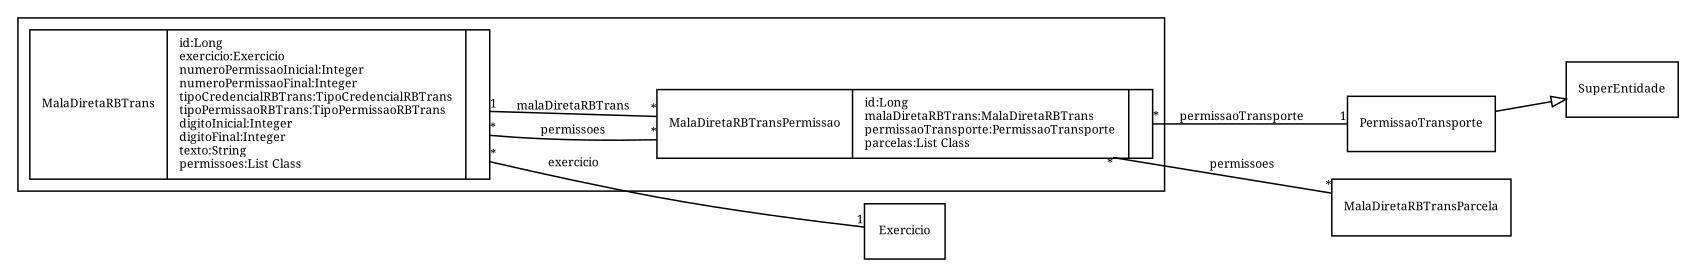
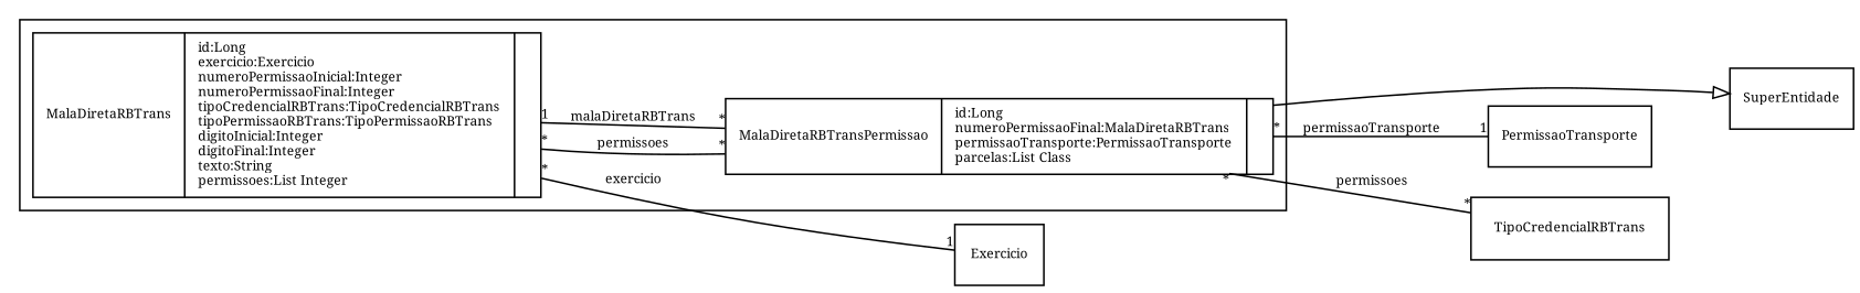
  digraph {
    fontname="Noto Serif"
    fontsize=8
    rankdir=LR
    node [fontname="Noto Serif" fontsize=8 shape=record]
    edge [arrowhead=none fontname="Noto Serif" fontsize=8 headlabel=1 taillabel="*"]
-   n1 [label="{MalaDiretaRBTrans|id:Long\lexercicio:Exercicio\lnumeroPermissaoInicial:Integer\lnumeroPermissaoFinal:Integer\ltipoCredencialRBTrans:TipoCredencialRBTrans\ltipoPermissaoRBTrans:TipoPermissaoRBTrans\ldigitoInicial:Integer\ldigitoFinal:Integer\ltexto:String\lpermissoes:List Class\l|\l}"]
-   n2 [label="{MalaDiretaRBTransPermissao|id:Long\lmalaDiretaRBTrans:MalaDiretaRBTrans\lpermissaoTransporte:PermissaoTransporte\lparcelas:List Class\l|\l}"]
+   n1 [label="{MalaDiretaRBTrans|id:Long\lexercicio:Exercicio\lnumeroPermissaoInicial:Integer\lnumeroPermissaoFinal:Integer\ltipoCredencialRBTrans:TipoCredencialRBTrans\ltipoPermissaoRBTrans:TipoPermissaoRBTrans\ldigitoInicial:Integer\ldigitoFinal:Integer\ltexto:String\lpermissoes:List Integer\l|\l}"]
+   n2 [label="{MalaDiretaRBTransPermissao|id:Long\lnumeroPermissaoFinal:MalaDiretaRBTrans\lpermissaoTransporte:PermissaoTransporte\lparcelas:List Class\l|\l}"]
    Exercicio
    SuperEntidade
    PermissaoTransporte
-   MalaDiretaRBTransParcela
+   MalaDiretaRBTransParcela [label=TipoCredencialRBTrans]
    subgraph cluster_1 {
      n1
      n2
    }
    n1 -> n2 [headlabel="*" label=permissoes]
    n1 -> Exercicio [label=exercicio]
    n2 -> n1 [label=malaDiretaRBTrans]
-   PermissaoTransporte -> SuperEntidade [arrowhead=empty headlabel="" taillabel=""]
+   n2 -> SuperEntidade [arrowhead=empty headlabel="" taillabel=""]
    n2 -> PermissaoTransporte [label=permissaoTransporte]
    n2 -> MalaDiretaRBTransParcela [headlabel="*" label=permissoes]
  }
